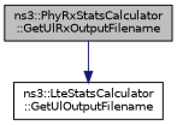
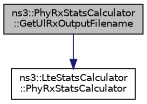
  digraph {
    rankdir=TB
    node [color=black fontname=Helvetica fontsize=10 shape=record style=filled]
    n1 [fillcolor=grey75 fontcolor=black height=0.2 label="ns3::PhyRxStatsCalculator\l::GetUlRxOutputFilename" width=0.4]
-   n2 [fillcolor=white height=0.2 label="ns3::LteStatsCalculator\l::GetUlOutputFilename" width=0.4]
+   n2 [fillcolor=white height=0.2 label="ns3::LteStatsCalculator\l::PhyRxStatsCalculator" width=0.4]
    n1 -> n2 [color=midnightblue fontname=Helvetica fontsize=10 labelfontname=Helvetica labelfontsize=10 style=solid]
  }
